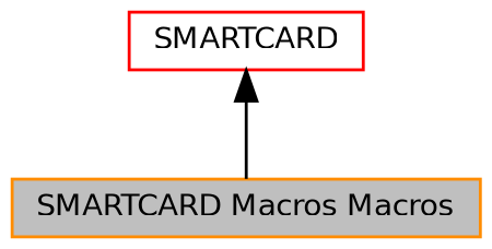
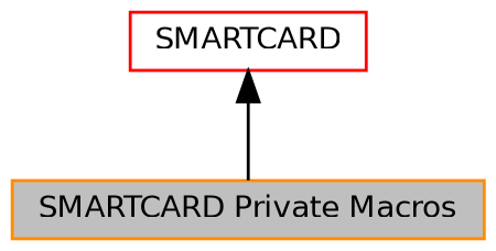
  digraph {
    rankdir=TB
    node [fontname=Helvetica fontsize=10 shape=box style=filled]
    n1 [color=red fillcolor=white height=0.2 label=SMARTCARD width=0.4]
-   n2 [color=darkorange fillcolor=grey75 fontcolor=black height=0.2 label="SMARTCARD Macros Macros" width=0.4]
+   n2 [color=darkorange fillcolor=grey75 fontcolor=black height=0.2 label="SMARTCARD Private Macros" width=0.4]
    n1 -> n2 [dir=back fontname=Helvetica fontsize=10 labelfontname=Helvetica labelfontsize=10 shape=plaintext style=solid]
  }
